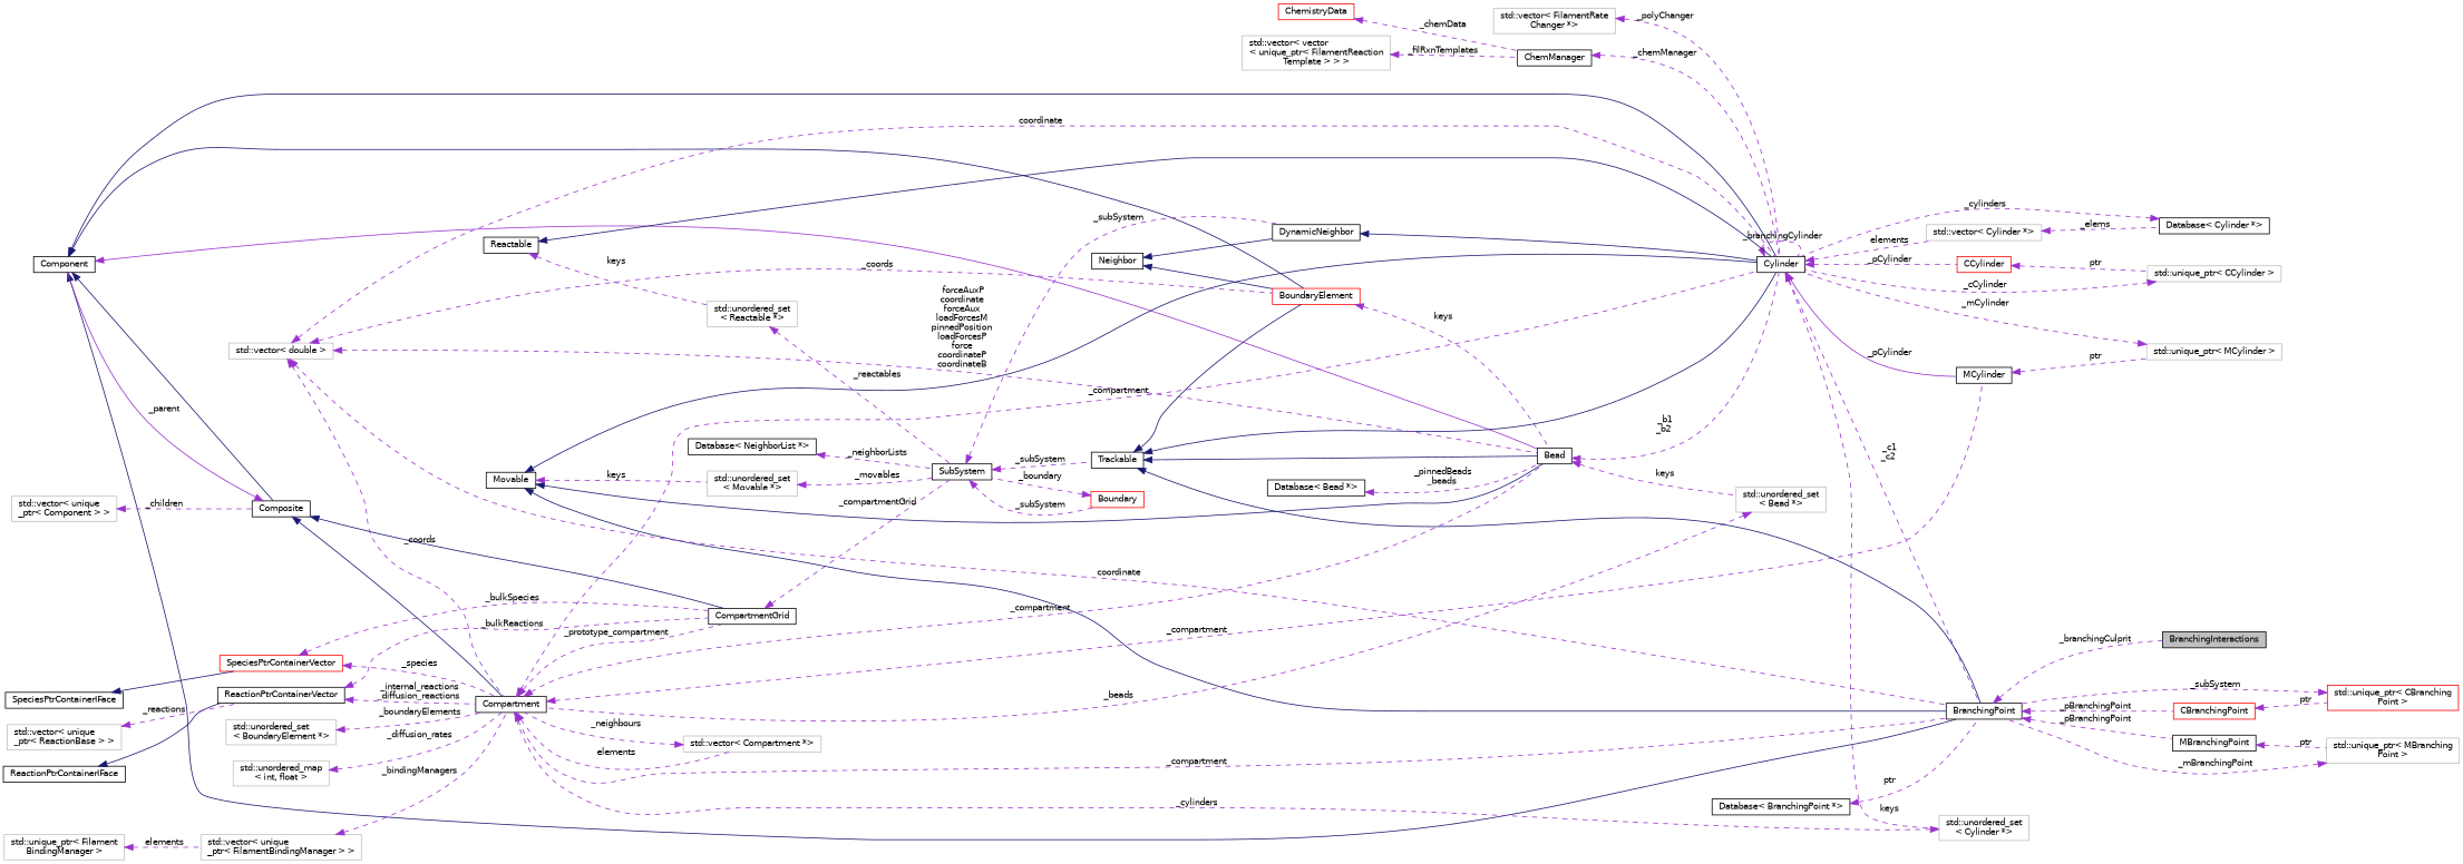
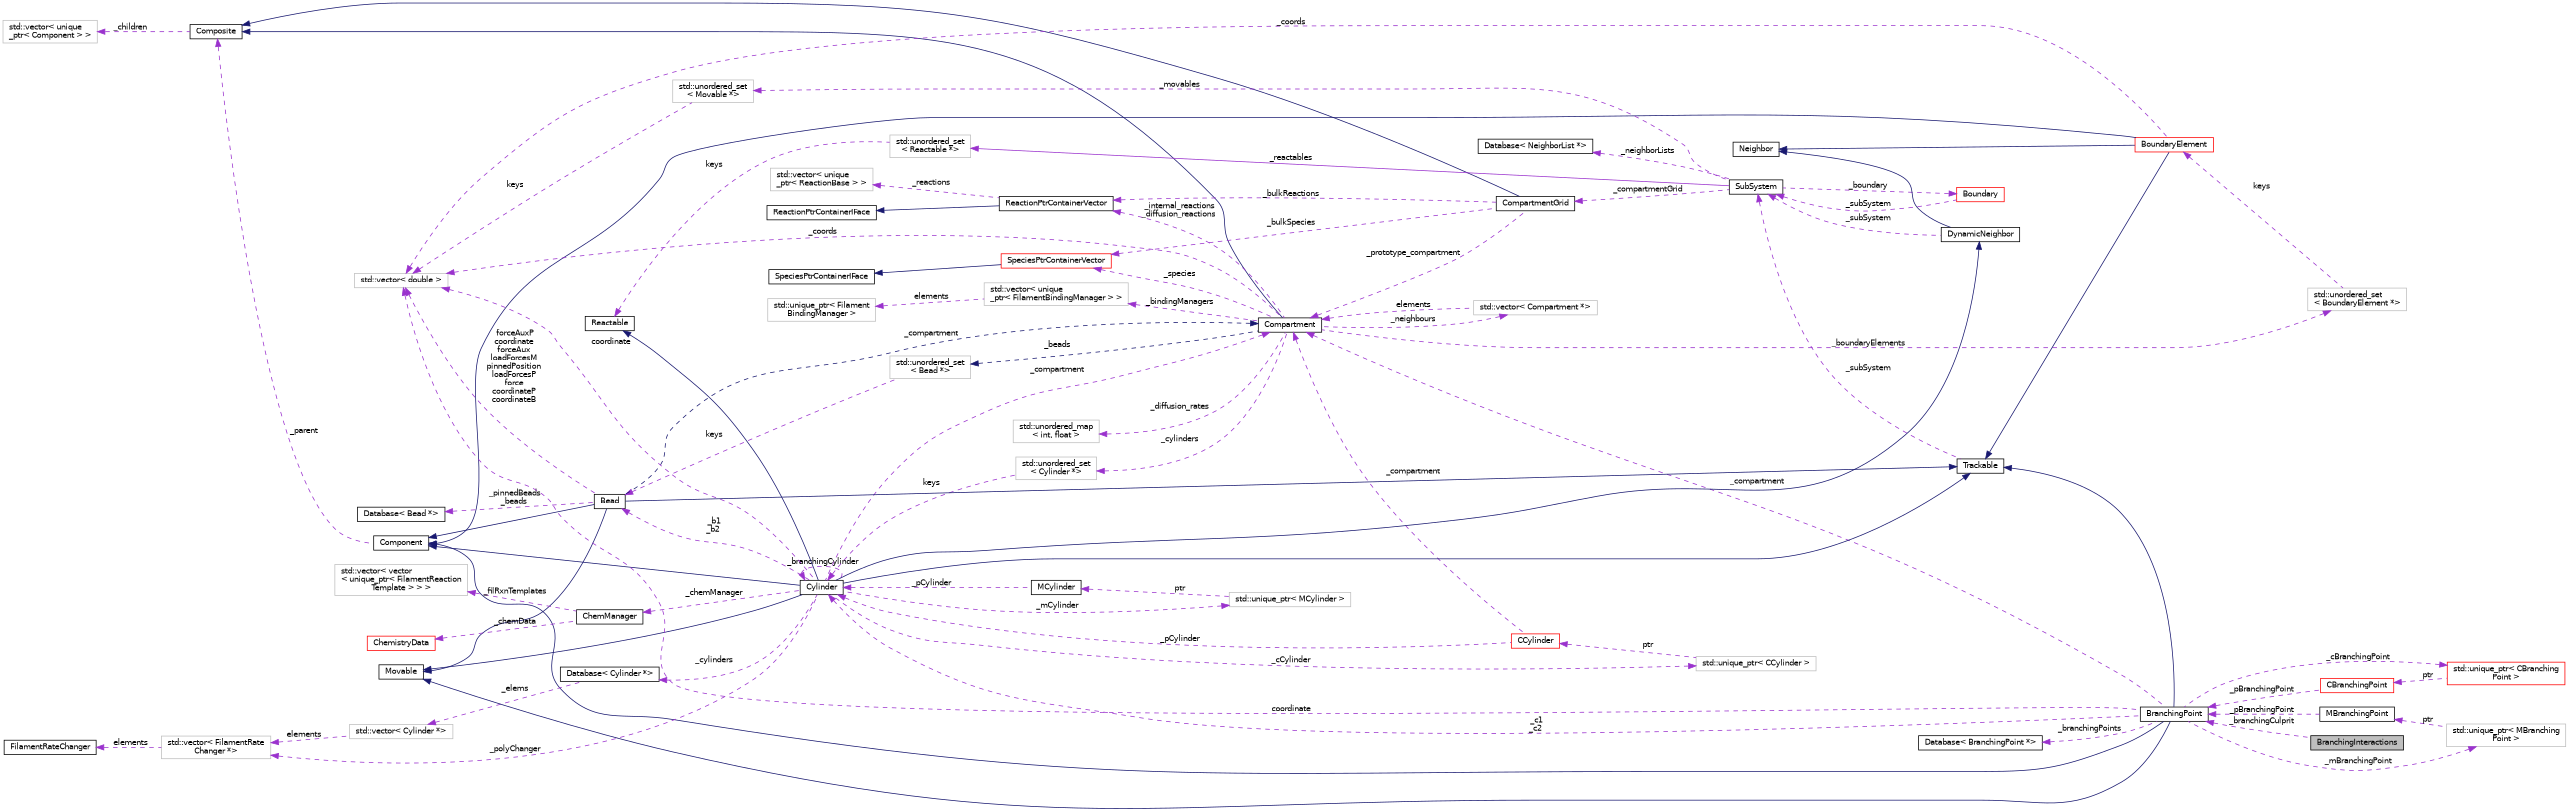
  digraph {
    rankdir=LR
    node [color=black fillcolor=white fontname=Helvetica fontsize=10 shape=record style=filled]
    edge [color=darkorchid3 dir=back fontname=Helvetica fontsize=10 labelfontname=Helvetica labelfontsize=10 style=dashed]
    n1 [fillcolor=grey75 fontcolor=black height=0.2 label=BranchingInteractions width=0.4]
    n2 [height=0.2 label=BranchingPoint width=0.4]
    n3 [height=0.2 label=MBranchingPoint width=0.4]
    n4 [color=red height=0.2 label=CBranchingPoint width=0.4]
    n5 [color=grey75 height=0.2 label="std::unique_ptr\< MBranching\lPoint \>" width=0.4]
    n6 [color=red height=0.2 label="std::unique_ptr\< CBranching\lPoint \>" width=0.4]
    n7 [height=0.2 label=Component width=0.4]
    n8 [height=0.2 label=Composite width=0.4]
    n9 [height=0.2 label=Bead width=0.4]
    n10 [height=0.2 label=Cylinder width=0.4]
    n11 [color=red height=0.2 label=BoundaryElement width=0.4]
    n12 [height=0.2 label=CompartmentGrid width=0.4]
    n13 [height=0.2 label=Compartment width=0.4]
    n14 [color=grey75 height=0.2 label="std::unordered_set\l\< Bead *\>" width=0.4]
    n15 [color=red height=0.2 label=CCylinder width=0.4]
    n16 [color=grey75 height=0.2 label="std::unordered_set\l\< Cylinder *\>" width=0.4]
    n17 [color=grey75 height=0.2 label="std::vector\< Cylinder *\>" width=0.4]
    n18 [height=0.2 label=MCylinder width=0.4]
    n19 [color=grey75 height=0.2 label="std::unordered_set\l\< BoundaryElement *\>" width=0.4]
    n20 [height=0.2 label=SubSystem width=0.4]
    n21 [color=grey75 height=0.2 label="std::vector\< Compartment *\>" width=0.4]
    n22 [color=grey75 height=0.2 label="std::vector\< unique\l_ptr\< Component \> \>" width=0.4]
    n23 [height=0.2 label=Trackable width=0.4]
    n24 [color=red height=0.2 label=Boundary width=0.4]
    n25 [height=0.2 label=DynamicNeighbor width=0.4]
    n26 [height=0.2 label=ChemManager width=0.4]
    n27 [color=grey75 height=0.2 label="std::unordered_set\l\< Movable *\>" width=0.4]
    n28 [height=0.2 label=Movable width=0.4]
    n29 [color=grey75 height=0.2 label="std::unordered_set\l\< Reactable *\>" width=0.4]
    n30 [height=0.2 label=Reactable width=0.4]
    n31 [color=grey75 height=0.2 label="std::unique_ptr\< CCylinder \>" width=0.4]
    n32 [height=0.2 label="Database\< Bead *\>" width=0.4]
    n33 [color=grey75 height=0.2 label="std::vector\< double \>" width=0.4]
    n34 [height=0.2 label="Database\< Cylinder *\>" width=0.4]
    n35 [color=grey75 height=0.2 label="std::unique_ptr\< MCylinder \>" width=0.4]
    n36 [height=0.2 label=Neighbor width=0.4]
    n37 [color=grey75 height=0.2 label="std::vector\< FilamentRate\lChanger *\>" width=0.4]
+   n38 [height=0.2 label=FilamentRateChanger width=0.4]
    n39 [color=grey75 height=0.2 label="std::vector\< vector\l\< unique_ptr\< FilamentReaction\lTemplate \> \> \>" width=0.4]
    n40 [color=red height=0.2 label=ChemistryData width=0.4]
    n41 [height=0.2 label=ReactionPtrContainerVector width=0.4]
    n42 [height=0.2 label=ReactionPtrContainerIFace width=0.4]
    n43 [color=grey75 height=0.2 label="std::vector\< unique\l_ptr\< ReactionBase \> \>" width=0.4]
    n44 [color=grey75 height=0.2 label="std::unordered_map\l\< int, float \>" width=0.4]
    n45 [color=grey75 height=0.2 label="std::vector\< unique\l_ptr\< FilamentBindingManager \> \>" width=0.4]
    n46 [color=grey75 height=0.2 label="std::unique_ptr\< Filament\lBindingManager \>" width=0.4]
    n47 [color=red height=0.2 label=SpeciesPtrContainerVector width=0.4]
    n48 [height=0.2 label=SpeciesPtrContainerIFace width=0.4]
    n49 [height=0.2 label="Database\< NeighborList *\>" width=0.4]
    n50 [height=0.2 label="Database\< BranchingPoint *\>" width=0.4]
    n2 -> n1 [label=" _branchingCulprit"]
    n2 -> n3 [label=" _pBranchingPoint"]
    n2 -> n4 [label=" _pBranchingPoint"]
    n3 -> n5 [label=" ptr"]
    n4 -> n6 [label=" ptr"]
    n5 -> n2 [label=" _mBranchingPoint"]
-   n6 -> n2 [label=" _subSystem"]
+   n6 -> n2 [label=" _cBranchingPoint"]
    n7 -> n2 [color=midnightblue style=solid]
-   n7 -> n8 [color=midnightblue style=solid]
-   n7 -> n9 [style=solid]
+   n7 -> n9 [color=midnightblue style=solid]
    n7 -> n10 [color=midnightblue style=solid]
    n7 -> n11 [color=midnightblue style=solid]
-   n8 -> n7 [label=" _parent" style=solid]
+   n8 -> n7 [label=" _parent"]
    n8 -> n12 [color=midnightblue style=solid]
    n8 -> n13 [color=midnightblue style=solid]
    n9 -> n10 [label=" _b1\n_b2"]
    n9 -> n14 [label=" keys"]
    n10 -> n2 [label=" _c1\n_c2"]
    n10 -> n10 [label=" _branchingCylinder"]
    n10 -> n15 [label=" _pCylinder"]
    n10 -> n16 [label=" keys"]
-   n10 -> n17 [label=" elements"]
-   n10 -> n18 [label=" _pCylinder" style=solid]
-   n11 -> n9 [label=" keys"]
+   n37 -> n17 [label=" elements"]
+   n10 -> n18 [label=" _pCylinder"]
+   n11 -> n19 [label=" keys"]
    n12 -> n20 [label=" _compartmentGrid"]
    n13 -> n2 [label=" _compartment"]
-   n13 -> n9 [label=" _compartment"]
+   n13 -> n9 [color=midnightblue label=" _compartment"]
    n13 -> n10 [label=" _compartment"]
    n13 -> n12 [label=" _prototype_compartment"]
-   n13 -> n18 [label=" _compartment"]
+   n13 -> n15 [label=" _compartment"]
    n13 -> n21 [label=" elements"]
-   n14 -> n13 [label=" _beads"]
+   n14 -> n13 [color=midnightblue label=" _beads"]
    n15 -> n31 [label=" ptr"]
    n16 -> n13 [label=" _cylinders"]
    n17 -> n34 [label=" _elems"]
    n18 -> n35 [label=" ptr"]
    n19 -> n13 [label=" _boundaryElements"]
    n20 -> n23 [label=" _subSystem"]
    n20 -> n24 [label=" _subSystem"]
    n20 -> n25 [label=" _subSystem"]
    n21 -> n13 [label=" _neighbours"]
    n22 -> n8 [label=" _children"]
    n23 -> n2 [color=midnightblue style=solid]
    n23 -> n9 [color=midnightblue style=solid]
    n23 -> n10 [color=midnightblue style=solid]
    n23 -> n11 [color=midnightblue style=solid]
    n24 -> n20 [label=" _boundary"]
    n25 -> n10 [color=midnightblue style=solid]
    n26 -> n10 [label=" _chemManager"]
    n27 -> n20 [label=" _movables"]
    n28 -> n2 [color=midnightblue style=solid]
    n28 -> n9 [color=midnightblue style=solid]
    n28 -> n10 [color=midnightblue style=solid]
-   n28 -> n27 [label=" keys"]
-   n29 -> n20 [label=" _reactables"]
+   n33 -> n27 [label=" keys"]
+   n29 -> n20 [label=" _reactables" style=solid]
    n30 -> n10 [color=midnightblue style=solid]
    n30 -> n29 [label=" keys"]
    n31 -> n10 [label=" _cCylinder"]
    n32 -> n9 [label=" _pinnedBeads\n_beads"]
    n33 -> n2 [label=" coordinate"]
    n33 -> n9 [label=" forceAuxP\ncoordinate\nforceAux\nloadForcesM\npinnedPosition\nloadForcesP\nforce\ncoordinateP\ncoordinateB"]
    n33 -> n10 [label=" coordinate"]
    n33 -> n11 [label=" _coords"]
    n33 -> n13 [label=" _coords"]
    n34 -> n10 [label=" _cylinders"]
    n35 -> n10 [label=" _mCylinder"]
    n36 -> n11 [color=midnightblue style=solid]
    n36 -> n25 [color=midnightblue style=solid]
    n37 -> n10 [label=" _polyChanger"]
+   n38 -> n37 [label=" elements"]
    n39 -> n26 [label=" _filRxnTemplates"]
    n40 -> n26 [label=" _chemData"]
    n41 -> n12 [label=" _bulkReactions"]
    n41 -> n13 [label=" _internal_reactions\n_diffusion_reactions"]
    n42 -> n41 [color=midnightblue style=solid]
    n43 -> n41 [label=" _reactions"]
    n44 -> n13 [label=" _diffusion_rates"]
    n45 -> n13 [label=" _bindingManagers"]
    n46 -> n45 [label=" elements"]
    n47 -> n12 [label=" _bulkSpecies"]
    n47 -> n13 [label=" _species"]
    n48 -> n47 [color=midnightblue style=solid]
    n49 -> n20 [label=" _neighborLists"]
-   n50 -> n2 [label=" ptr"]
+   n50 -> n2 [label=" _branchingPoints"]
  }
